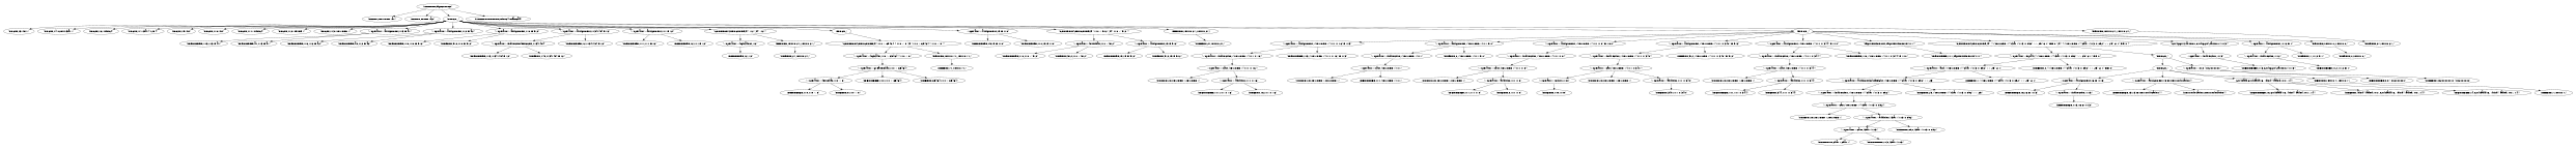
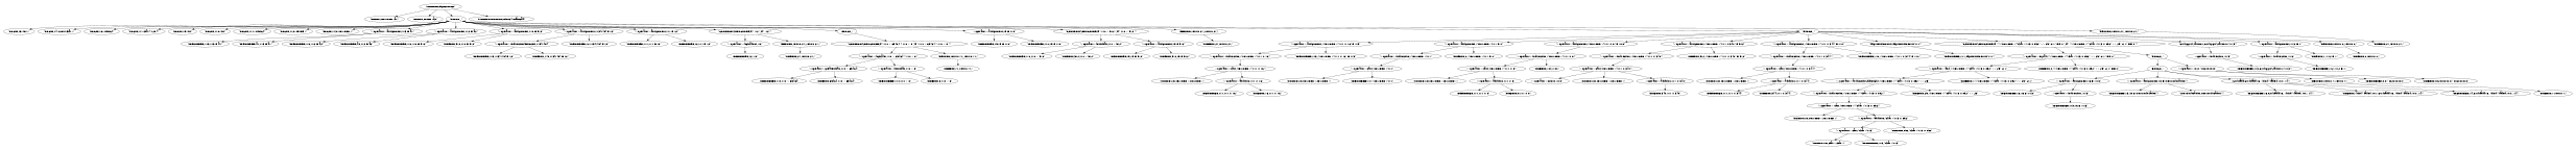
  digraph {
    n1 [label="(METHOD,tftp_connect)"]
    n2 [label="(PARAM,_QWORD *a1)"]
    n3 [label="(PARAM,_BYTE *a2)"]
    n4 [label="(BLOCK,,)"]
    n5 [label="(METHOD_RETURN,__int64 __fastcall)"]
    n6 [label="(LOCAL,v3: int *)"]
    n7 [label="(LOCAL,v4: const char *)"]
    n8 [label="(LOCAL,v6: __int64)"]
    n9 [label="(LOCAL,v7: char [ 128 ])"]
    n10 [label="(LOCAL,v9: int)"]
    n11 [label="(LOCAL,v10: int)"]
    n12 [label="(LOCAL,v11: __int64)"]
    n13 [label="(LOCAL,v12: _BYTE *)"]
    n14 [label="(LOCAL,v13: _QWORD *)"]
    n15 [label="(<operator>.assignment,v13 = a1)"]
    n16 [label="(<operator>.assignment,v12 = a2)"]
    n17 [label="(<operator>.assignment,v10 = 512)"]
    n18 [label="(<operator>.assignment,v13[148] = v2)"]
    n19 [label="(<operator>.assignment,v11 = v2)"]
    n20 [label="(CONTROL_STRUCTURE,if ( !v2 ),if ( !v2 ))"]
    n21 [label="(BLOCK,,)"]
    n22 [label="(<operator>.assignment,v9 = v10)"]
    n23 [label="(CONTROL_STRUCTURE,if ( v10 < 512 ),if ( v10 < 512 ))"]
    n24 [label="(RETURN,return 27;,return 27;)"]
    n25 [label="(BLOCK,,)"]
    n26 [label="(RETURN,return 27;,return 27;)"]
    n27 [label="(IDENTIFIER,v13,v13 = a1)"]
    n28 [label="(IDENTIFIER,a1,v13 = a1)"]
    n29 [label="(IDENTIFIER,v12,v12 = a2)"]
    n30 [label="(IDENTIFIER,a2,v12 = a2)"]
    n31 [label="(IDENTIFIER,v10,v10 = 512)"]
    n32 [label="(LITERAL,512,v10 = 512)"]
    n33 [label="(<operator>.indirectIndexAccess,v13[148])"]
    n34 [label="(IDENTIFIER,v2,v13[148] = v2)"]
    n35 [label="(IDENTIFIER,v11,v11 = v2)"]
    n36 [label="(IDENTIFIER,v2,v11 = v2)"]
    n37 [label="(<operator>.logicalNot,!v2)"]
    n38 [label="(RETURN,return 27;,return 27;)"]
    n39 [label="(CONTROL_STRUCTURE,if ( v10 > 65464 || v10 < 8 ),if ( v10 > 65464 || v10 < 8 ))"]
    n40 [label="(IDENTIFIER,v9,v9 = v10)"]
    n41 [label="(IDENTIFIER,v10,v9 = v10)"]
    n42 [label="(<operator>.lessThan,v10 < 512)"]
    n43 [label="(<operator>.assignment,v9 = 512)"]
    n44 [label="(LITERAL,27,return 27;)"]
    n45 [label="(<operator>.assignment,*(_QWORD *)(v11 + 16) = v13)"]
    n46 [label="(<operator>.assignment,*(_DWORD *)v11 = 0)"]
    n47 [label="(<operator>.assignment,*(_DWORD *)(v11 + 8) = -100)"]
    n48 [label="(<operator>.assignment,*(_DWORD *)(v11 + 340) = 512)"]
    n49 [label="(<operator>.assignment,*(_DWORD *)(v11 + 344) = v10)"]
    n50 [label="(tftp_set_timeouts,tftp_set_timeouts(v11))"]
    n51 [label="(CONTROL_STRUCTURE,if ( ((*(_QWORD *)((char *)v13 + 892) >> 25) & 1) == 0 ),if ( ((*(_QWORD *)((char *)v13 + 892) >> 25) & 1) == 0 ))"]
    n52 [label="(Curl_pgrsStartNow,Curl_pgrsStartNow(*v13))"]
    n53 [label="(<operator>.assignment,*v12 = 1)"]
    n54 [label="(RETURN,return 0;,return 0;)"]
    n55 [label="(LITERAL,27,return 27;)"]
    n56 [label="(IDENTIFIER,v13,v13[148] = v2)"]
    n57 [label="(LITERAL,148,v13[148] = v2)"]
    n58 [label="(IDENTIFIER,v2,!v2)"]
    n59 [label="(LITERAL,27,return 27;)"]
    n60 [label="(<operator>.logicalOr,v10 > 65464 || v10 < 8)"]
    n61 [label="(RETURN,return 71;,return 71;)"]
    n62 [label="(<operator>.greaterThan,v10 > 65464)"]
    n63 [label="(<operator>.lessThan,v10 < 8)"]
    n64 [label="(LITERAL,71,return 71;)"]
    n65 [label="(IDENTIFIER,v10,v10 > 65464)"]
    n66 [label="(LITERAL,65464,v10 > 65464)"]
    n67 [label="(IDENTIFIER,v10,v10 < 8)"]
    n68 [label="(LITERAL,8,v10 < 8)"]
    n69 [label="(IDENTIFIER,v10,v10 < 512)"]
    n70 [label="(LITERAL,512,v10 < 512)"]
    n71 [label="(IDENTIFIER,v9,v9 = 512)"]
    n72 [label="(LITERAL,512,v9 = 512)"]
    n73 [label="(<operator>.indirection,*(_QWORD *)(v11 + 16))"]
    n74 [label="(IDENTIFIER,v13,*(_QWORD *)(v11 + 16) = v13)"]
    n75 [label="(<operator>.indirection,*(_DWORD *)v11)"]
    n76 [label="(LITERAL,0,*(_DWORD *)v11 = 0)"]
    n77 [label="(<operator>.indirection,*(_DWORD *)(v11 + 8))"]
    n78 [label="(<operator>.indirection,*(_DWORD *)(v11 + 340))"]
    n79 [label="(LITERAL,512,*(_DWORD *)(v11 + 340) = 512)"]
    n80 [label="(<operator>.indirection,*(_DWORD *)(v11 + 344))"]
    n81 [label="(IDENTIFIER,v10,*(_DWORD *)(v11 + 344) = v10)"]
    n82 [label="(IDENTIFIER,v11,tftp_set_timeouts(v11))"]
    n83 [label="(<operator>.equals,((*(_QWORD *)((char *)v13 + 892) >> 25) & 1) == 0)"]
    n84 [label="(BLOCK,,)"]
    n85 [label="(<operator>.indirection,*v13)"]
    n86 [label="(<operator>.indirection,*v12)"]
    n87 [label="(LITERAL,1,*v12 = 1)"]
    n88 [label="(LITERAL,0,return 0;)"]
    n89 [label="(<operator>.cast,(_QWORD *)(v11 + 16))"]
    n90 [label="(UNKNOWN,_QWORD *,_QWORD *)"]
    n91 [label="(<operator>.addition,v11 + 16)"]
    n92 [label="(IDENTIFIER,v11,v11 + 16)"]
    n93 [label="(LITERAL,16,v11 + 16)"]
    n94 [label="(<operator>.cast,(_DWORD *)v11)"]
    n95 [label="(UNKNOWN,_DWORD *,_DWORD *)"]
    n96 [label="(IDENTIFIER,v11,(_DWORD *)v11)"]
    n97 [label="(<operator>.cast,(_DWORD *)(v11 + 8))"]
    n98 [label="(<operator>.minus,-100)"]
    n99 [label="(LITERAL,100,-100)"]
    n100 [label="(UNKNOWN,_DWORD *,_DWORD *)"]
    n101 [label="(<operator>.addition,v11 + 8)"]
    n102 [label="(IDENTIFIER,v11,v11 + 8)"]
    n103 [label="(LITERAL,8,v11 + 8)"]
    n104 [label="(<operator>.cast,(_DWORD *)(v11 + 340))"]
    n105 [label="(UNKNOWN,_DWORD *,_DWORD *)"]
    n106 [label="(<operator>.addition,v11 + 340)"]
    n107 [label="(LITERAL,340,v11 + 340)"]
    n108 [label="(<operator>.cast,(_DWORD *)(v11 + 344))"]
    n109 [label="(UNKNOWN,_DWORD *,_DWORD *)"]
    n110 [label="(<operator>.addition,v11 + 344)"]
    n111 [label="(IDENTIFIER,v11,v11 + 344)"]
    n112 [label="(LITERAL,344,v11 + 344)"]
    n113 [label="(<operator>.and,(*(_QWORD *)((char *)v13 + 892) >> 25) & 1)"]
    n114 [label="(LITERAL,0,((*(_QWORD *)((char *)v13 + 892) >> 25) & 1) == 0)"]
    n115 [label="(BLOCK,,)"]
    n116 [label="(<operator>.or,L | 0x2000000)"]
    n117 [label="(<operator>.arithmeticShiftRight,*(_QWORD *)((char *)v13 + 892) >> 25)"]
    n118 [label="(LITERAL,1,(*(_QWORD *)((char *)v13 + 892) >> 25) & 1)"]
    n119 [label="(<operator>.indirection,*(_QWORD *)((char *)v13 + 892))"]
    n120 [label="(LITERAL,25,*(_QWORD *)((char *)v13 + 892) >> 25)"]
    n121 [label="(<operator>.cast,(_QWORD *)((char *)v13 + 892))"]
    n122 [label="(UNKNOWN,_QWORD *,_QWORD *)"]
    n123 [label="(<operator>.addition,(char *)v13 + 892)"]
    n124 [label="(<operator>.cast,(char *)v13)"]
    n125 [label="(LITERAL,892,(char *)v13 + 892)"]
    n126 [label="(UNKNOWN,char *,char *)"]
    n127 [label="(IDENTIFIER,v13,(char *)v13)"]
    n128 [label="(<operator>.assignment,v6 = *v13)"]
    n129 [label="(<operator>.assignment,v3 = __errno_location())"]
    n130 [label="(Curl_failf,Curl_failf(v6, \"bind() failed; %s\", v4))"]
    n131 [label="(RETURN,return 7;,return 7;)"]
    n132 [label="(IDENTIFIER,L,L | 0x2000000)"]
    n133 [label="(LITERAL,0x2000000,L | 0x2000000)"]
    n134 [label="(IDENTIFIER,v6,v6 = *v13)"]
    n135 [label="(<operator>.indirection,*v13)"]
    n136 [label="(IDENTIFIER,v3,v3 = __errno_location())"]
    n137 [label="(__errno_location,__errno_location())"]
    n138 [label="(IDENTIFIER,v6,Curl_failf(v6, \"bind() failed; %s\", v4))"]
    n139 [label="(LITERAL,\"bind() failed; %s\",Curl_failf(v6, \"bind() failed; %s\", v4))"]
    n140 [label="(IDENTIFIER,v4,Curl_failf(v6, \"bind() failed; %s\", v4))"]
    n141 [label="(LITERAL,7,return 7;)"]
    n142 [label="(IDENTIFIER,v13,v6 = *v13)"]
    n143 [label="(IDENTIFIER,v13,Curl_pgrsStartNow(*v13))"]
    n144 [label="(IDENTIFIER,v12,*v12 = 1)"]
    n1 -> n2
    n1 -> n3
    n1 -> n4
    n1 -> n5
    n4 -> n6
    n4 -> n7
    n4 -> n8
    n4 -> n9
    n4 -> n10
    n4 -> n11
    n4 -> n12
    n4 -> n13
    n4 -> n14
    n4 -> n15
    n4 -> n16
    n4 -> n17
    n4 -> n18
    n4 -> n19
    n4 -> n20
    n4 -> n21
    n4 -> n22
    n4 -> n23
    n4 -> n24
    n4 -> n25
    n4 -> n26
    n15 -> n27
    n15 -> n28
    n16 -> n29
    n16 -> n30
    n17 -> n31
    n17 -> n32
    n18 -> n33
    n18 -> n34
    n19 -> n35
    n19 -> n36
    n20 -> n37
    n20 -> n38
    n21 -> n39
    n22 -> n40
    n22 -> n41
    n23 -> n42
    n23 -> n43
    n24 -> n44
    n25 -> n45
    n25 -> n46
    n25 -> n47
    n25 -> n48
    n25 -> n49
    n25 -> n50
    n25 -> n51
    n25 -> n52
    n25 -> n53
    n25 -> n54
    n26 -> n55
    n33 -> n56
    n33 -> n57
    n37 -> n58
    n38 -> n59
    n39 -> n60
    n39 -> n61
    n42 -> n69
    n42 -> n70
    n43 -> n71
    n43 -> n72
    n45 -> n73
    n45 -> n74
    n46 -> n75
    n46 -> n76
    n47 -> n77
    n48 -> n78
    n48 -> n79
    n49 -> n80
    n49 -> n81
    n50 -> n82
    n51 -> n83
    n51 -> n84
    n52 -> n85
    n53 -> n86
    n53 -> n87
    n54 -> n88
    n60 -> n62
-   n62 -> n63
+   n60 -> n63
    n61 -> n64
    n62 -> n65
    n62 -> n66
    n63 -> n67
    n63 -> n68
    n73 -> n89
    n75 -> n94
    n77 -> n97
    n78 -> n104
    n80 -> n108
    n83 -> n113
    n83 -> n114
    n84 -> n115
    n84 -> n116
    n85 -> n143
    n86 -> n144
    n89 -> n90
    n89 -> n91
    n91 -> n92
    n91 -> n93
    n94 -> n95
    n94 -> n96
    n97 -> n100
    n97 -> n101
-   n98 -> n99
+   n77 -> n99
    n101 -> n102
    n101 -> n103
    n104 -> n98
    n104 -> n105
    n104 -> n106
    n106 -> n107
    n108 -> n109
    n108 -> n110
    n110 -> n111
    n110 -> n112
    n113 -> n117
    n113 -> n118
    n115 -> n128
    n115 -> n129
    n115 -> n130
    n115 -> n131
    n116 -> n132
    n116 -> n133
    n117 -> n119
    n117 -> n120
    n119 -> n121
    n121 -> n122
    n121 -> n123
    n123 -> n124
    n123 -> n125
    n124 -> n126
    n124 -> n127
    n128 -> n134
    n128 -> n135
    n129 -> n136
    n129 -> n137
    n130 -> n138
    n130 -> n139
    n130 -> n140
    n131 -> n141
    n135 -> n142
  }
